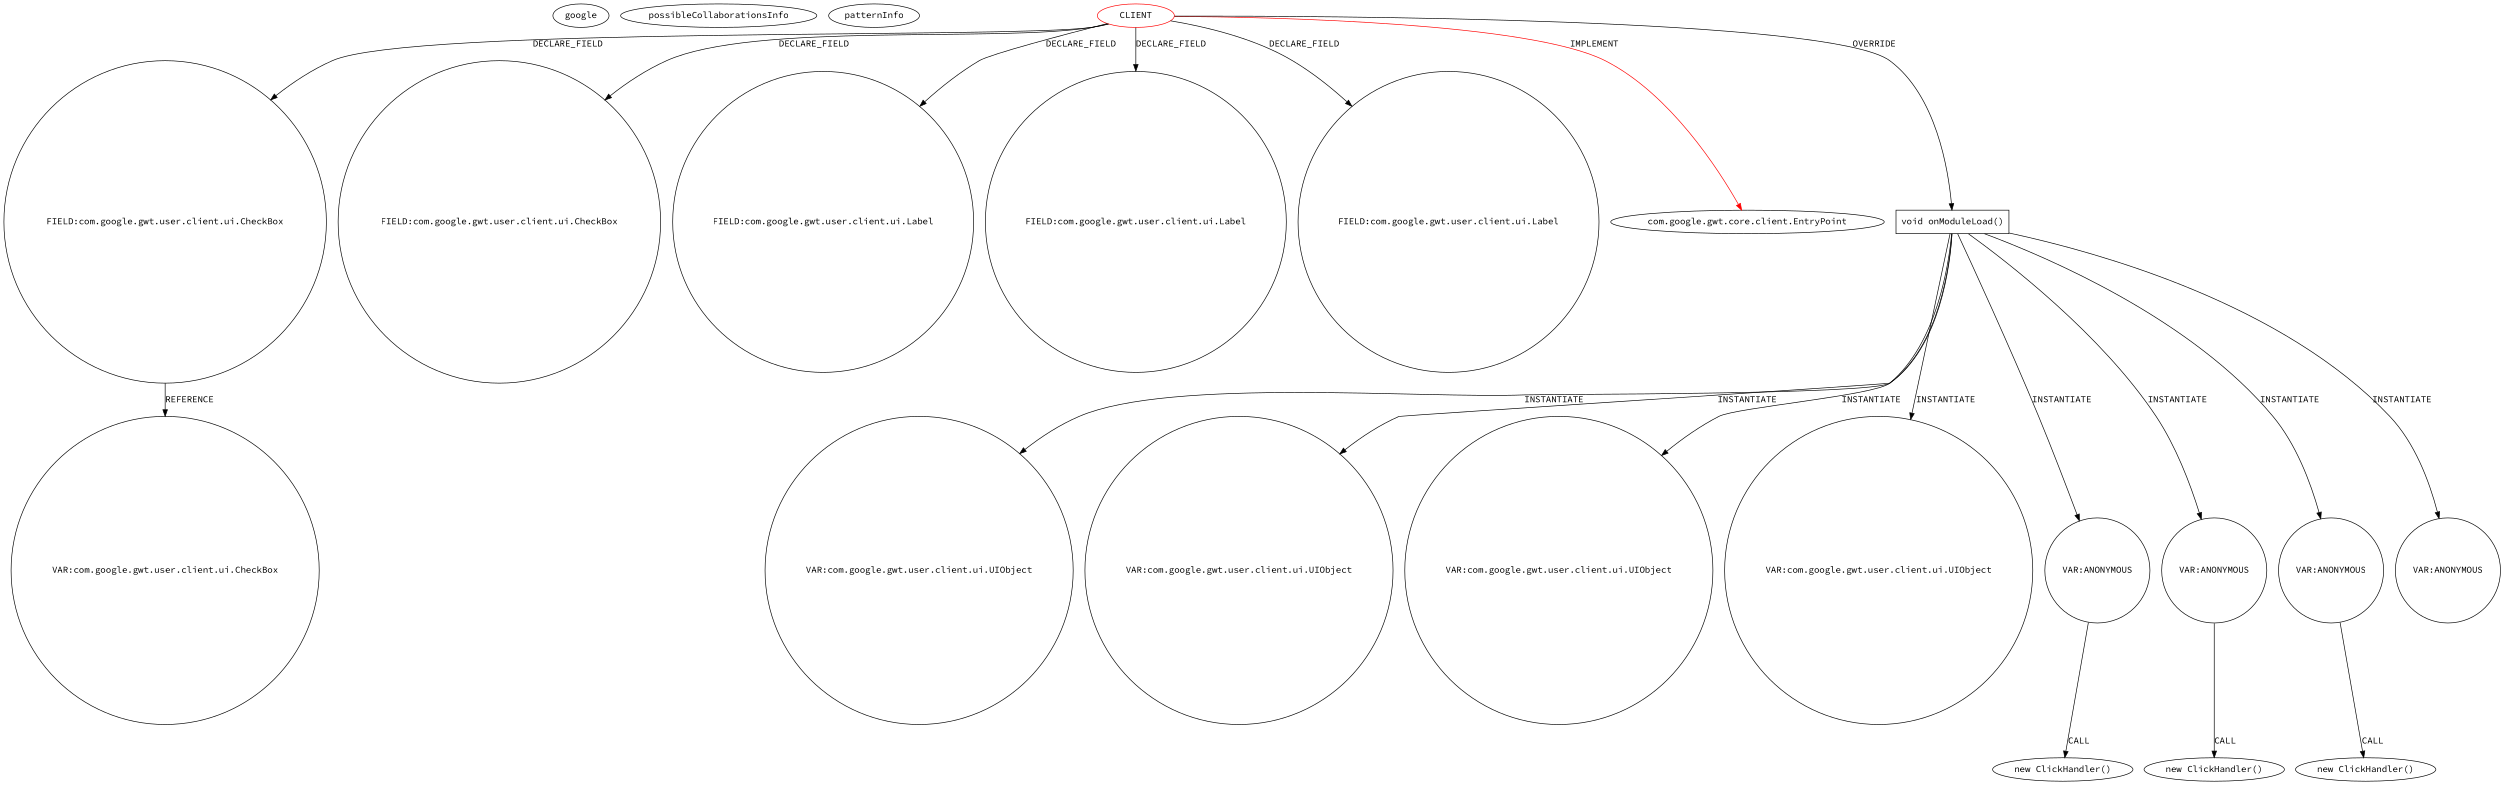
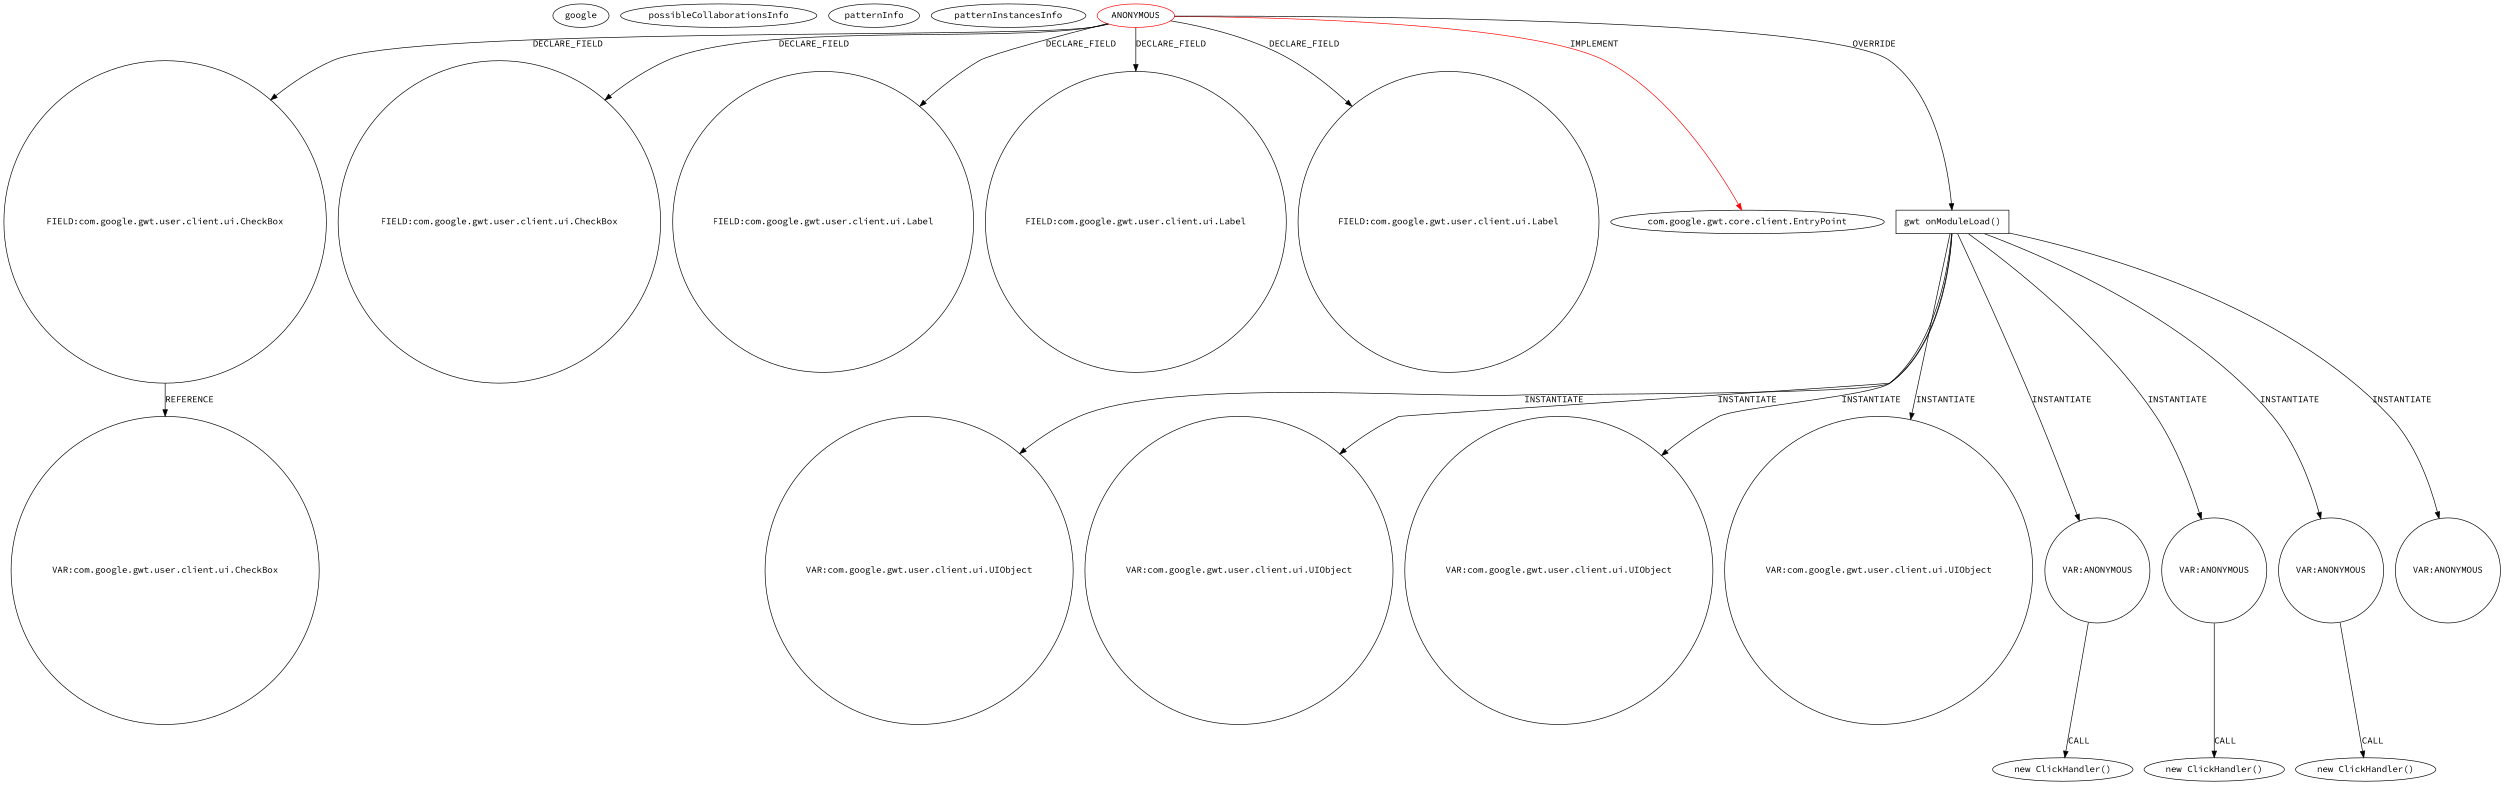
  digraph {
    fontname="Source Code Pro"
    node [fontname="Source Code Pro" isFrameworkType=false shape=circle vertexType=VARIABLE_EXPRESION]
    edge [fontname="Source Code Pro"]
    n1 [category=pattern graphId=1168 isAnonymous=false label=google possibleRelation=false isFrameworkType="" shape="" vertexType=""]
    possibleCollaborationsInfo [isFrameworkType="" shape="" vertexType=""]
    patternInfo [frequency=2.0 patternRootClient=0 isFrameworkType="" shape="" vertexType=""]
+   patternInstancesInfo [0="akjava-WebTestMaker~/akjava-WebTestMaker/WebTestMaker-master/src/com/akjava/gwt/webtestmaker/client/WebTestMaker.java~WebTestMaker~655" 1="Tok-Erwin~/Tok-Erwin/Erwin-master/src/main/java/erwin/client/Erwin.java~Erwin~388" isFrameworkType="" shape="" vertexType=""]
    n5 [label="FIELD:com.google.gwt.user.client.ui.CheckBox" vertexType=FIELD_DECLARATION]
    n6 [label="VAR:com.google.gwt.user.client.ui.CheckBox"]
-   n7 [color=red label=CLIENT vertexType=ROOT_CLIENT_CLASS_DECLARATION shape=""]
+   n7 [color=red label=ANONYMOUS vertexType=ROOT_CLIENT_CLASS_DECLARATION shape=""]
    n8 [label="FIELD:com.google.gwt.user.client.ui.CheckBox" vertexType=FIELD_DECLARATION]
    n9 [label="FIELD:com.google.gwt.user.client.ui.Label" vertexType=FIELD_DECLARATION]
    n10 [label="FIELD:com.google.gwt.user.client.ui.Label" vertexType=FIELD_DECLARATION]
    n11 [label="FIELD:com.google.gwt.user.client.ui.Label" vertexType=FIELD_DECLARATION]
    n12 [label="com.google.gwt.core.client.EntryPoint" vertexType=FRAMEWORK_INTERFACE_TYPE shape=""]
-   n13 [label="void onModuleLoad()" shape=box vertexType=OVERRIDING_METHOD_DECLARATION]
+   n13 [label="gwt onModuleLoad()" shape=box vertexType=OVERRIDING_METHOD_DECLARATION]
    n14 [label="VAR:com.google.gwt.user.client.ui.UIObject"]
    n15 [label="VAR:com.google.gwt.user.client.ui.UIObject"]
    n16 [label="VAR:com.google.gwt.user.client.ui.UIObject"]
    n17 [label="VAR:com.google.gwt.user.client.ui.UIObject"]
    n18 [label="VAR:ANONYMOUS"]
    n19 [label="VAR:ANONYMOUS"]
    n20 [label="VAR:ANONYMOUS"]
    n21 [label="VAR:ANONYMOUS"]
    n22 [label="new ClickHandler()" vertexType=CONSTRUCTOR_CALL shape=""]
    n23 [label="new ClickHandler()" vertexType=CONSTRUCTOR_CALL shape=""]
    n24 [label="new ClickHandler()" vertexType=CONSTRUCTOR_CALL shape=""]
    n5 -> n6 [label=REFERENCE]
    n7 -> n5 [label=DECLARE_FIELD]
    n7 -> n8 [label=DECLARE_FIELD]
    n7 -> n9 [label=DECLARE_FIELD]
    n7 -> n10 [label=DECLARE_FIELD]
    n7 -> n11 [label=DECLARE_FIELD]
    n7 -> n12 [color=red label=IMPLEMENT]
    n7 -> n13 [label=OVERRIDE]
    n13 -> n14 [label=INSTANTIATE]
    n13 -> n15 [label=INSTANTIATE]
    n13 -> n16 [label=INSTANTIATE]
    n13 -> n17 [label=INSTANTIATE]
    n13 -> n18 [label=INSTANTIATE]
    n13 -> n19 [label=INSTANTIATE]
    n13 -> n20 [label=INSTANTIATE]
    n13 -> n21 [label=INSTANTIATE]
    n18 -> n22 [label=CALL]
    n19 -> n23 [label=CALL]
    n20 -> n24 [label=CALL]
  }
